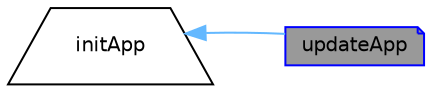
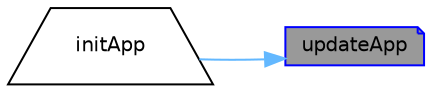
  digraph {
    rankdir=RL
    node [fontname=Helvetica fontsize=10 style=filled]
    n1 [color=blue fillcolor=grey60 fontcolor=black height=0.2 label=updateApp shape=note width=0.4]
    n2 [color=black fillcolor=white height=0.2 label=initApp shape=trapezium width=0.4]
-   n2 -> n1 [color=steelblue1 dir=back fontname=Helvetica fontsize=10 labelfontname=Helvetica labelfontsize=10 style=solid]
+   n1 -> n2 [color=steelblue1 dir=back fontname=Helvetica fontsize=10 labelfontname=Helvetica labelfontsize=10 style=solid]
  }
